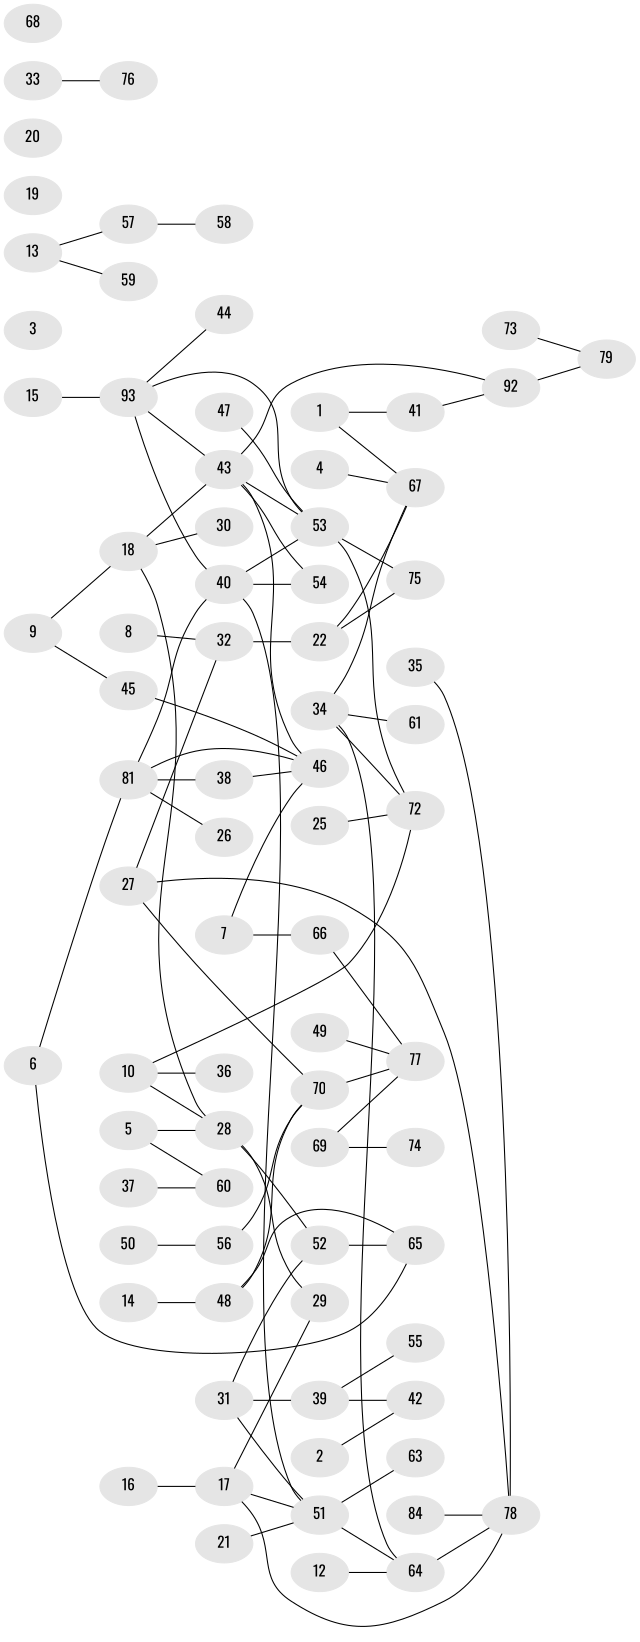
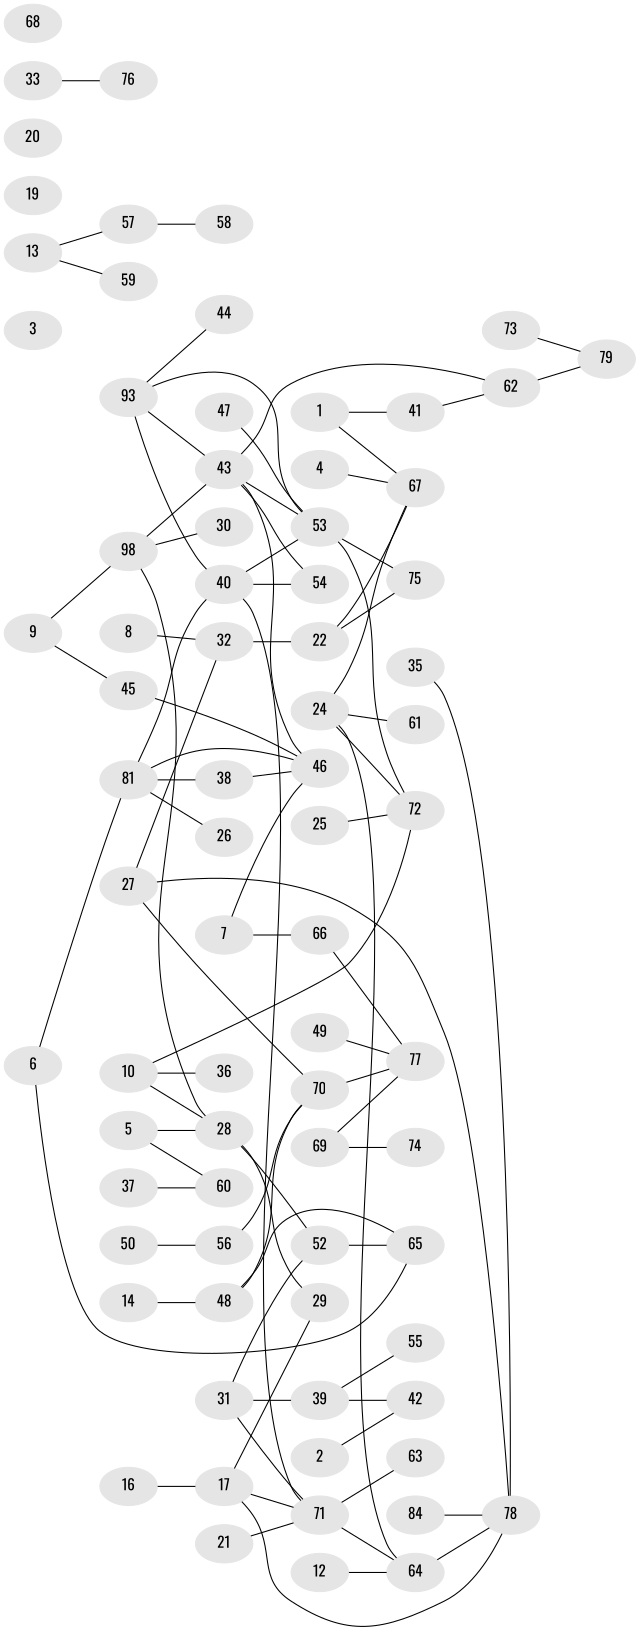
  graph {
    fontname=Oswald
    rankdir=LR
    node [color=gray90 fontname=Oswald style=filled]
    edge [fontname=Oswald]
    1
    41
    67
-   62 [label=92]
+   62
    2
    42
    3
    4
    5
    28
    60
    29
    52
    n14 [label=81]
    6
    65
    46
    26
    38
    40
    7
    66
    77
    8
    32
    22
    9
-   18
+   18 [label=98]
    45
    30
    43
    10
    36
    72
-   51
+   51 [label=71]
    53
    54
    12
    64
    78
    13
    57
    59
    58
    14
    48
    70
    n48 [label=93]
-   15
    44
    16
    17
    35
    63
    19
    20
    21
    75
-   24 [label=34]
+   24
    61
    25
    27
    31
    39
    55
    33
    76
    n68 [label=84]
    37
    79
    47
    49
    50
    56
    68
    69
    74
    73
    1 -- 41
    1 -- 67
    41 -- 62
    62 -- 79
    2 -- 42
    4 -- 67
    5 -- 28
    5 -- 60
    28 -- 29
    28 -- 52
    52 -- 65
    n14 -- 46
    n14 -- 26
    n14 -- 38
    n14 -- 40
    6 -- n14
    6 -- 65
    38 -- 46
    40 -- 51
    40 -- 53
    40 -- 54
    7 -- 46
    7 -- 66
    66 -- 77
    8 -- 32
    32 -- 22
    22 -- 67
    22 -- 75
    9 -- 18
    9 -- 45
    18 -- 28
    18 -- 30
    18 -- 43
    45 -- 46
    43 -- 62
    43 -- 46
    43 -- 53
    43 -- 54
    10 -- 28
    10 -- 36
    10 -- 72
    51 -- 64
    51 -- 63
    53 -- 72
    53 -- 75
    12 -- 64
    64 -- 78
    13 -- 57
    13 -- 59
    57 -- 58
    14 -- 48
    48 -- 65
    48 -- 70
    70 -- 77
    n48 -- 40
    n48 -- 43
    n48 -- 53
    n48 -- 44
-   15 -- n48
    16 -- 17
    17 -- 29
    17 -- 51
    17 -- 78
    35 -- 78
    21 -- 51
    24 -- 67
    24 -- 72
    24 -- 64
    24 -- 61
    25 -- 72
    27 -- 32
    27 -- 78
    27 -- 70
    31 -- 52
    31 -- 51
    31 -- 39
    39 -- 42
    39 -- 55
    33 -- 76
    n68 -- 78
    37 -- 60
    47 -- 53
    49 -- 77
    50 -- 56
    56 -- 70
    69 -- 77
    69 -- 74
    73 -- 79
  }
